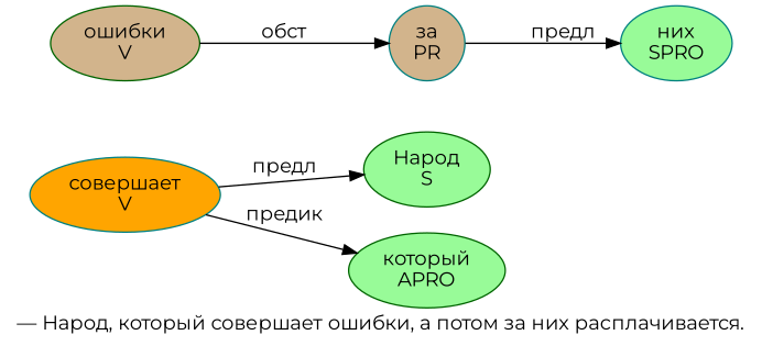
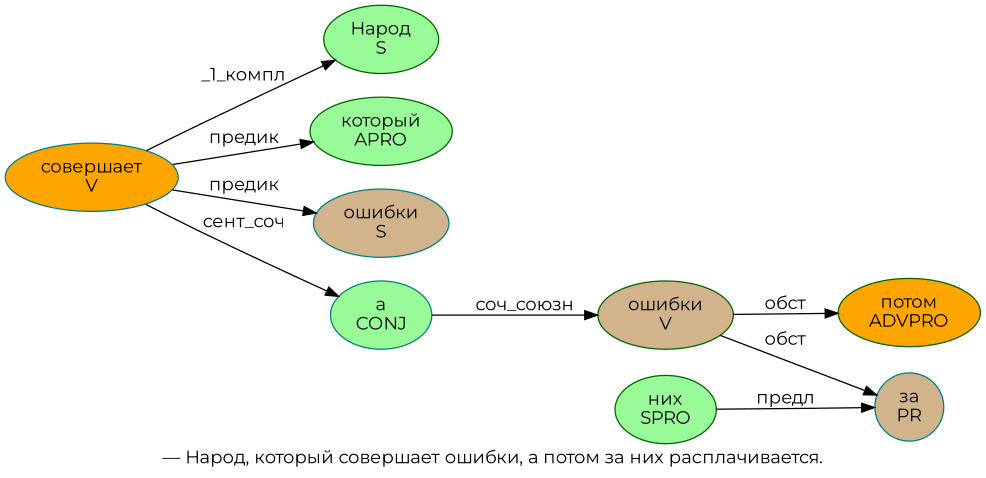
  digraph {
    fontname=Montserrat
    label="— Народ, который совершает ошибки, а потом за них расплачивается."
    rankdir=LR
    node [color=teal fillcolor=palegreen fontname=Montserrat penwidth=1 shape=ellipse style=filled]
    edge [fontname=Montserrat]
    n1 [color=darkgreen label="Народ\nS"]
    n2 [color=darkgreen label="который\nAPRO"]
    n3 [fillcolor=orange label="совершает\nV"]
+   n4 [fillcolor=tan label="ошибки\nS"]
+   n5 [label="а\nCONJ"]
    n6 [color=darkgreen fillcolor=tan label="ошибки\nV"]
+   n7 [color=darkgreen fillcolor=orange label="потом\nADVPRO"]
    n8 [fillcolor=tan label="за\nPR"]
-   n9 [label="них\nSPRO"]
-   n3 -> n1 [label="предл"]
+   n9 [color=darkgreen label="них\nSPRO"]
+   n3 -> n1 [label="_1_компл"]
    n3 -> n2 [label="предик"]
+   n3 -> n4 [label="предик"]
+   n3 -> n5 [label="сент_соч"]
+   n5 -> n6 [label="соч_союзн"]
+   n6 -> n7 [label="обст"]
    n6 -> n8 [label="обст"]
-   n8 -> n9 [label="предл"]
+   n9 -> n8 [label="предл"]
  }
